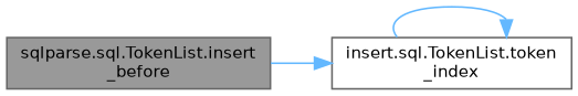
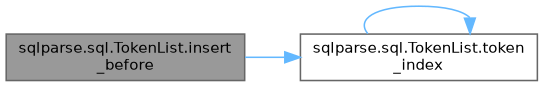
  digraph {
    rankdir=LR
    node [fontname=Helvetica fontsize=10 shape=box style=filled]
    edge [color=steelblue1 fontname=Helvetica fontsize=10 labelfontname=Helvetica labelfontsize=10 style=solid]
    n1 [color=gray40 fillcolor=grey60 fontcolor=black height=0.2 label="sqlparse.sql.TokenList.insert\l_before" width=0.4]
-   n2 [color=grey40 fillcolor=white height=0.2 label="insert.sql.TokenList.token\l_index" width=0.4]
+   n2 [color=grey40 fillcolor=white height=0.2 label="sqlparse.sql.TokenList.token\l_index" width=0.4]
    n1 -> n2
    n2 -> n2
  }
